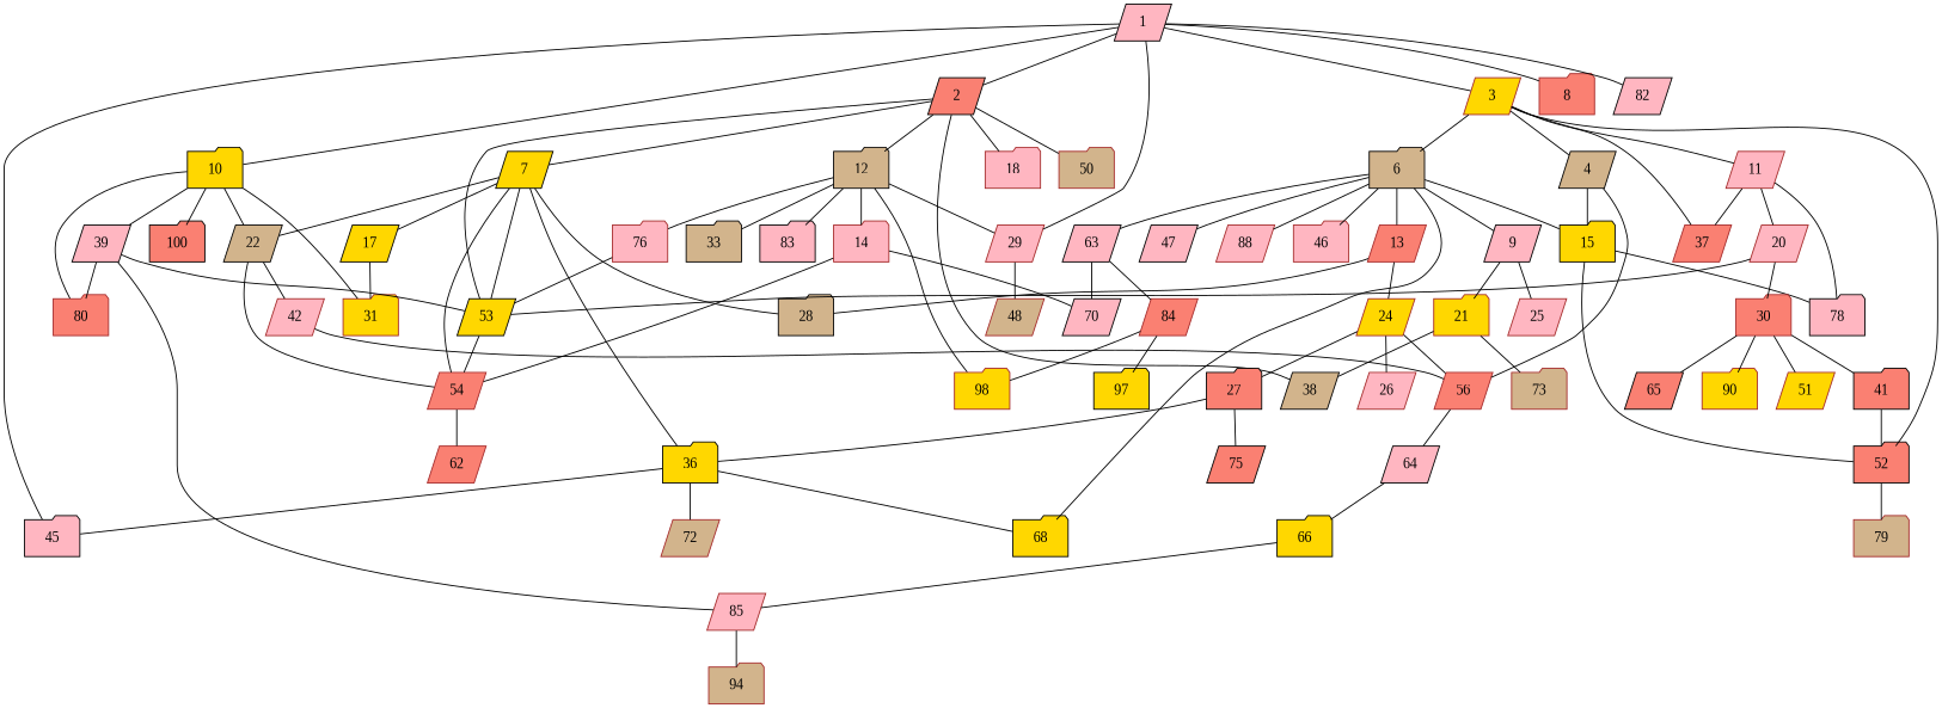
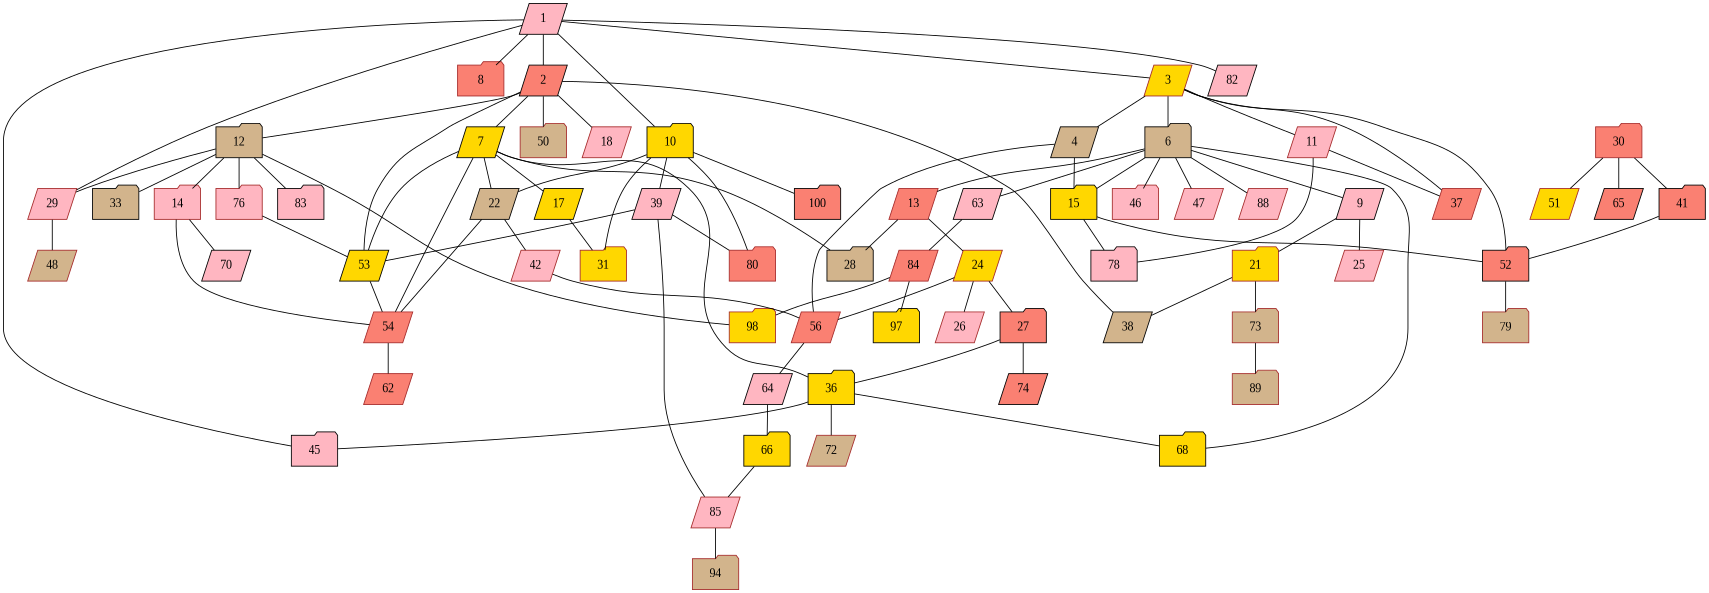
  graph {
    fontname="Liberation Serif"
    node [color=brown fillcolor=lightpink fontname="Liberation Serif" shape=parallelogram style=filled]
    edge [fontname="Liberation Serif"]
    1 [color=black super="+32"]
    2 [color=black fillcolor=salmon super="+5"]
    3 [fillcolor=gold super="+81"]
    8 [fillcolor=salmon shape=folder]
    10 [color=black fillcolor=gold shape=folder super="+60"]
    29
    45 [color=black shape=folder]
    82 [color=black]
    7 [color=black fillcolor=gold super="+40"]
    12 [color=black fillcolor=tan shape=folder super="+71"]
-   18 [shape=folder]
+   18
    38 [color=black fillcolor=tan]
    50 [fillcolor=tan shape=folder]
    53 [color=black fillcolor=gold super="+75"]
    4 [color=black fillcolor=tan super="+23"]
    6 [color=black fillcolor=tan shape=folder super="+19"]
    11
    37 [fillcolor=salmon]
    52 [color=black fillcolor=salmon shape=folder super="+69"]
    22 [color=black fillcolor=tan super="+34"]
    31 [fillcolor=gold shape=folder]
    39 [color=black super="+44"]
    80 [fillcolor=salmon shape=folder]
    100 [color=black fillcolor=salmon shape=folder]
    48 [fillcolor=tan]
    17 [color=black fillcolor=gold super="+35"]
    28 [color=black fillcolor=tan shape=folder]
    36 [color=black fillcolor=gold shape=folder super="+57"]
    54 [fillcolor=salmon super="+55"]
    14 [shape=folder super="+67"]
    n31 [label=76 shape=folder]
    33 [color=black fillcolor=tan shape=folder]
    83 [color=black shape=folder super="+92"]
    98 [fillcolor=gold shape=folder]
    15 [color=black fillcolor=gold shape=folder super="+93"]
    56 [fillcolor=salmon super="+58"]
    9 [color=black]
    13 [fillcolor=salmon super="+91"]
    46 [shape=folder]
-   47 [color=black]
+   47
    63 [color=black super="+77"]
    68 [color=black fillcolor=gold shape=folder super="+76"]
    88
-   20 [super="+59"]
    78 [color=black shape=folder]
    79 [fillcolor=tan shape=folder super="+99"]
    64 [color=black]
    21 [fillcolor=gold shape=folder super="+43"]
    25
    24 [fillcolor=gold]
    70 [color=black]
    84 [fillcolor=salmon super="+95"]
    42
    72 [fillcolor=tan]
    62 [fillcolor=salmon]
    73 [fillcolor=tan shape=folder]
    85 [super="+87"]
    30 [fillcolor=salmon shape=folder super="+49"]
    26
    27 [color=black fillcolor=salmon shape=folder super="+96"]
    41 [color=black fillcolor=salmon shape=folder]
    51 [fillcolor=gold super="+61"]
    65 [color=black fillcolor=salmon]
-   90 [fillcolor=gold shape=folder]
-   74 [color=black fillcolor=salmon label=75]
+   89 [fillcolor=tan shape=folder]
+   74 [color=black fillcolor=salmon]
    94 [fillcolor=tan shape=folder]
    66 [color=black fillcolor=gold shape=folder super="+86"]
    97 [color=black fillcolor=gold shape=folder]
    1 -- 2
    1 -- 3
    1 -- 8
    1 -- 10
    1 -- 29
    1 -- 45
    1 -- 82
    2 -- 7
    2 -- 12
    2 -- 18
    2 -- 38
    2 -- 50
    2 -- 53
    3 -- 4
    3 -- 6
    3 -- 11
    3 -- 37
    3 -- 52
    10 -- 22
    10 -- 31
    10 -- 39
    10 -- 80
    10 -- 100
    29 -- 48
    7 -- 53
    7 -- 22
    7 -- 17
    7 -- 28
    7 -- 36
    7 -- 54
    12 -- 29
    12 -- 14
    12 -- n31
    12 -- 33
    12 -- 83
    12 -- 98
    53 -- 54
    4 -- 15
    4 -- 56
    6 -- 15
    6 -- 9
    6 -- 13
    6 -- 46
    6 -- 47
    6 -- 63
    6 -- 68
    6 -- 88
    11 -- 37
-   11 -- 20
    11 -- 78
    52 -- 79
    22 -- 54
    22 -- 42
    39 -- 53
    39 -- 80
    39 -- 85
    17 -- 31
    36 -- 45
    36 -- 68
    36 -- 72
    54 -- 62
    14 -- 54
    14 -- 70
    n31 -- 53
    15 -- 52
    15 -- 78
    56 -- 64
    9 -- 21
    9 -- 25
    13 -- 28
    13 -- 24
-   63 -- 70
    63 -- 84
-   20 -- 53
-   20 -- 30
    64 -- 66
    21 -- 38
    21 -- 73
    24 -- 56
    24 -- 26
    24 -- 27
    84 -- 98
    84 -- 97
    42 -- 56
+   73 -- 89
    85 -- 94
    30 -- 41
    30 -- 51
    30 -- 65
-   30 -- 90
    27 -- 36
    27 -- 74
    41 -- 52
    66 -- 85
  }
